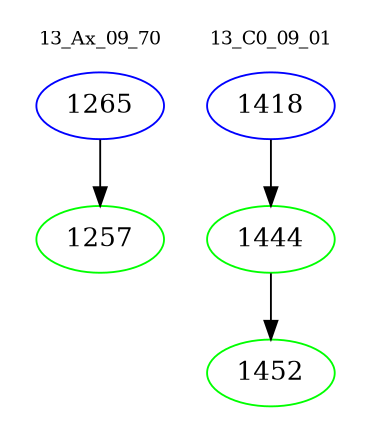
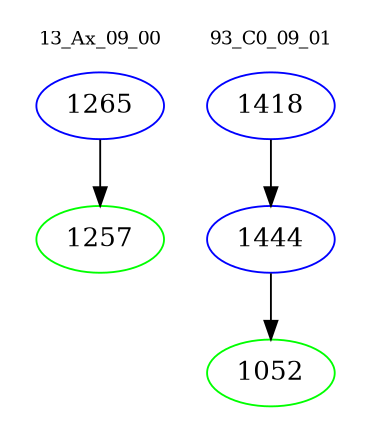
  digraph {
    node [color=blue]
    edge [color=black]
    n1 [label=1265]
    n2 [color=green label=1257]
-   n3 [color=green label=1444]
+   n3 [label=1444]
    n4 [label=1418]
-   n5 [color=green label=1452]
+   n5 [color=green label=1052]
    subgraph cluster_1 {
      color=white
      fontsize=10
-     label="13_Ax_09_70"
+     label="13_Ax_09_00"
      n1
      n2
    }
    subgraph cluster_2 {
      color=white
      fontsize=10
-     label="13_C0_09_01"
+     label="93_C0_09_01"
      n3
      n4
      n5
    }
    n1 -> n2
    n3 -> n5
    n4 -> n3
  }
